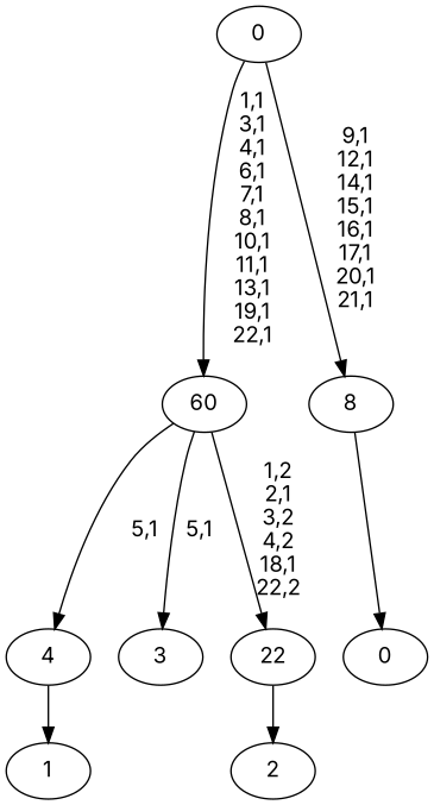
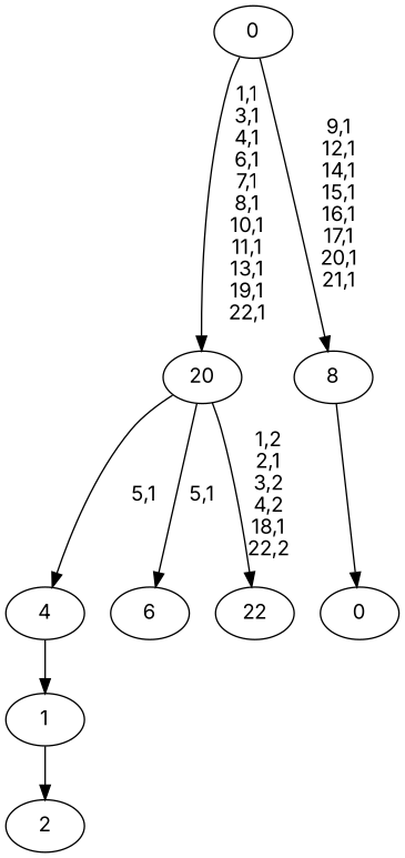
  digraph {
    fontname=Inter
    node [fontname=Inter]
    edge [fontname=Inter]
    n1 [label=4]
    n2 [label=1]
-   n3 [label=3]
+   n3 [label=6]
    n4 [label=2]
    22
-   20 [label=60]
+   20
    n7 [label=0]
    8
    0
    n1 -> n2
-   22 -> n4
+   n2 -> n4
    20 -> n1 [label="5,1"]
    20 -> n3 [label="5,1"]
    20 -> 22 [label="1,2\n2,1\n3,2\n4,2\n18,1\n22,2"]
    8 -> n7
    0 -> 20 [label="1,1\n3,1\n4,1\n6,1\n7,1\n8,1\n10,1\n11,1\n13,1\n19,1\n22,1"]
    0 -> 8 [label="9,1\n12,1\n14,1\n15,1\n16,1\n17,1\n20,1\n21,1"]
  }
